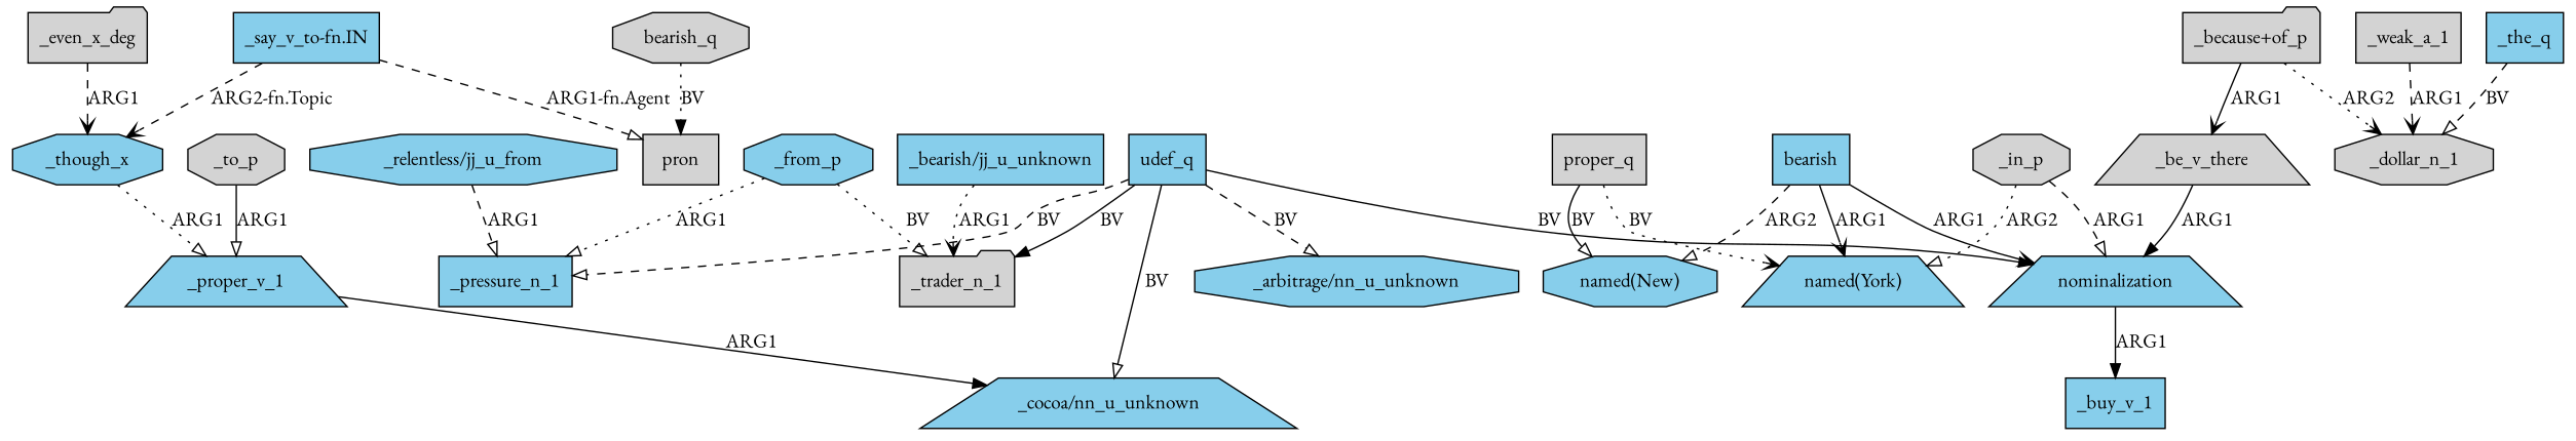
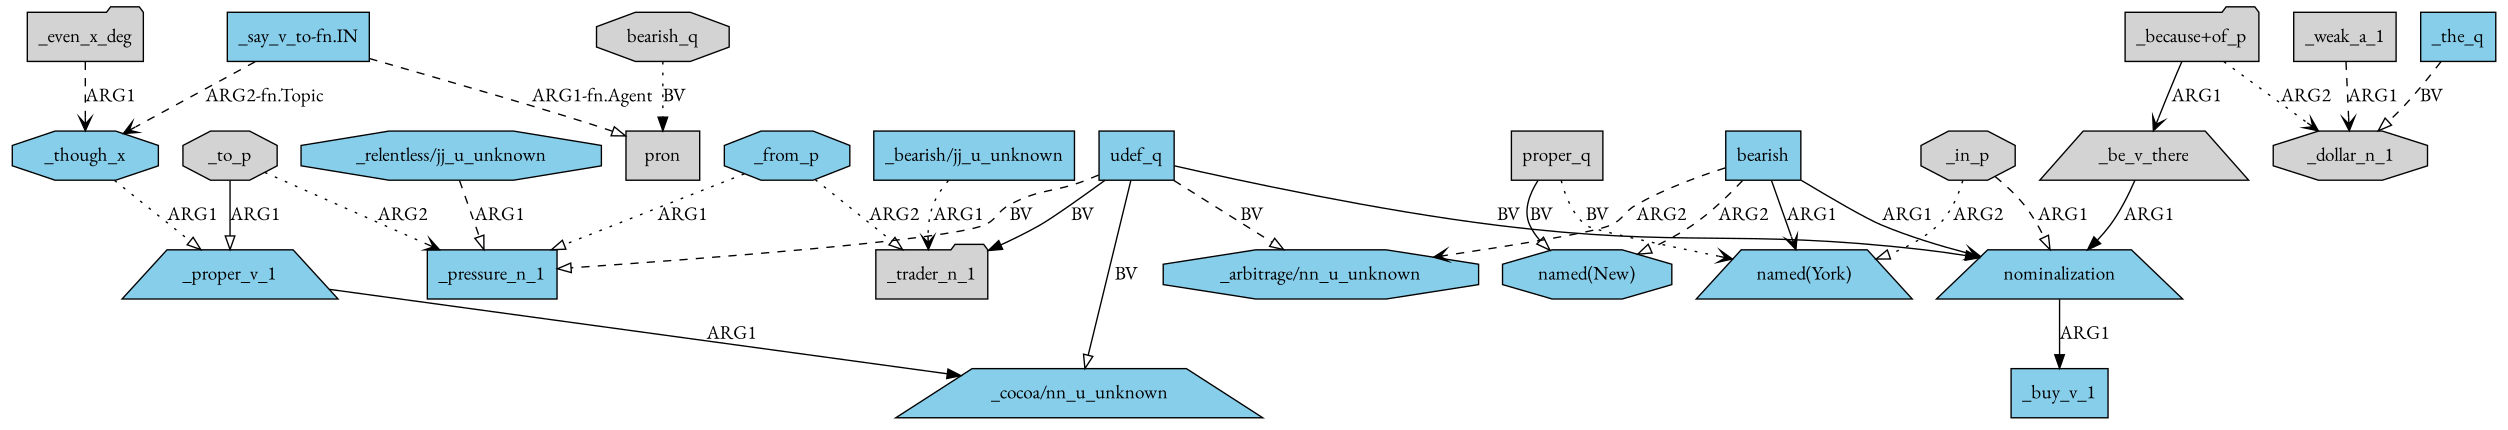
  digraph {
    fontname="EB Garamond"
    node [fillcolor=skyblue fontname="EB Garamond" shape=box style=filled]
    edge [arrowhead=onormal fontname="EB Garamond" style=dashed]
    udef_q
    _pressure_n_1
    _trader_n_1 [fillcolor=lightgrey shape=folder]
    "_cocoa/nn_u_unknown" [shape=trapezium]
    nominalization [shape=trapezium]
    "_arbitrage/nn_u_unknown" [shape=octagon]
    _buy_v_1
    n8 [label=bearish]
    "named(New)" [shape=octagon]
    "named(York)" [shape=trapezium]
    _though_x [shape=octagon]
    n12 [label=_proper_v_1 shape=trapezium]
    _be_v_there [fillcolor=lightgrey shape=trapezium]
    _to_p [fillcolor=lightgrey shape=octagon]
    _from_p [shape=octagon]
    proper_q [fillcolor=lightgrey]
    "_because+of_p" [fillcolor=lightgrey shape=folder]
    _dollar_n_1 [fillcolor=lightgrey shape=octagon]
    _even_x_deg [fillcolor=lightgrey shape=folder]
    _the_q
    "_bearish/jj_u_unknown"
-   "_relentless/jj_u_unknown" [shape=octagon label="_relentless/jj_u_from"]
+   "_relentless/jj_u_unknown" [shape=octagon]
    n23 [fillcolor=lightgrey label=bearish_q shape=octagon]
    pron [fillcolor=lightgrey]
    _in_p [fillcolor=lightgrey shape=octagon]
    "_say_v_to-fn.IN"
    _weak_a_1 [fillcolor=lightgrey]
    udef_q -> _pressure_n_1 [label=BV]
    udef_q -> _trader_n_1 [arrowhead=normal label=BV style=solid]
    udef_q -> "_cocoa/nn_u_unknown" [label=BV style=solid]
    udef_q -> nominalization [arrowhead=normal label=BV style=solid]
    udef_q -> "_arbitrage/nn_u_unknown" [label=BV]
    nominalization -> _buy_v_1 [arrowhead=normal label=ARG1 style=solid]
    n8 -> nominalization [arrowhead=vee label=ARG1 style=solid]
+   n8 -> "_arbitrage/nn_u_unknown" [arrowhead=vee label=ARG2]
    n8 -> "named(New)" [label=ARG2]
    n8 -> "named(York)" [arrowhead=vee label=ARG1 style=solid]
    _though_x -> n12 [label=ARG1 style=dotted]
    n12 -> "_cocoa/nn_u_unknown" [arrowhead=normal label=ARG1 style=solid]
    _be_v_there -> nominalization [arrowhead=normal label=ARG1 style=solid]
+   _to_p -> _pressure_n_1 [arrowhead=vee label=ARG2 style=dotted]
    _to_p -> n12 [label=ARG1 style=solid]
    _from_p -> _pressure_n_1 [label=ARG1 style=dotted]
-   _from_p -> _trader_n_1 [label=BV style=dotted]
+   _from_p -> _trader_n_1 [label=ARG2 style=dotted]
    proper_q -> "named(New)" [label=BV style=solid]
    proper_q -> "named(York)" [arrowhead=vee label=BV style=dotted]
    "_because+of_p" -> _be_v_there [arrowhead=vee label=ARG1 style=solid]
    "_because+of_p" -> _dollar_n_1 [arrowhead=vee label=ARG2 style=dotted]
    _even_x_deg -> _though_x [arrowhead=vee label=ARG1]
    _the_q -> _dollar_n_1 [label=BV]
    "_bearish/jj_u_unknown" -> _trader_n_1 [arrowhead=vee label=ARG1 style=dotted]
    "_relentless/jj_u_unknown" -> _pressure_n_1 [label=ARG1]
    n23 -> pron [arrowhead=normal label=BV style=dotted]
    _in_p -> nominalization [label=ARG1]
    _in_p -> "named(York)" [label=ARG2 style=dotted]
    "_say_v_to-fn.IN" -> _though_x [arrowhead=vee label="ARG2-fn.Topic"]
    "_say_v_to-fn.IN" -> pron [label="ARG1-fn.Agent"]
    _weak_a_1 -> _dollar_n_1 [arrowhead=vee label=ARG1]
  }
